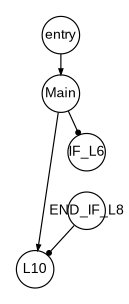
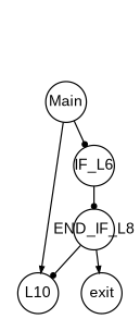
  digraph {
    fontname="Liberation Sans"
    ranksep=.25
    node [fixedsize=true fontname="Liberation Sans" fontsize=12 shape=circle]
    edge [arrowhead=normal arrowsize=.5 fontname="Liberation Sans"]
-   entry [height=.45]
    Main [height=.45]
    L10 [height=.45]
    n4 [height=.45 label=IF_L6]
    END_IF_L8 [height=.45]
-   entry -> Main
+   exit [height=.45]
    Main -> L10
    Main -> n4 [arrowhead=dot]
+   n4 -> END_IF_L8 [arrowhead=dot]
    END_IF_L8 -> L10 [arrowhead=dot]
+   END_IF_L8 -> exit
  }
